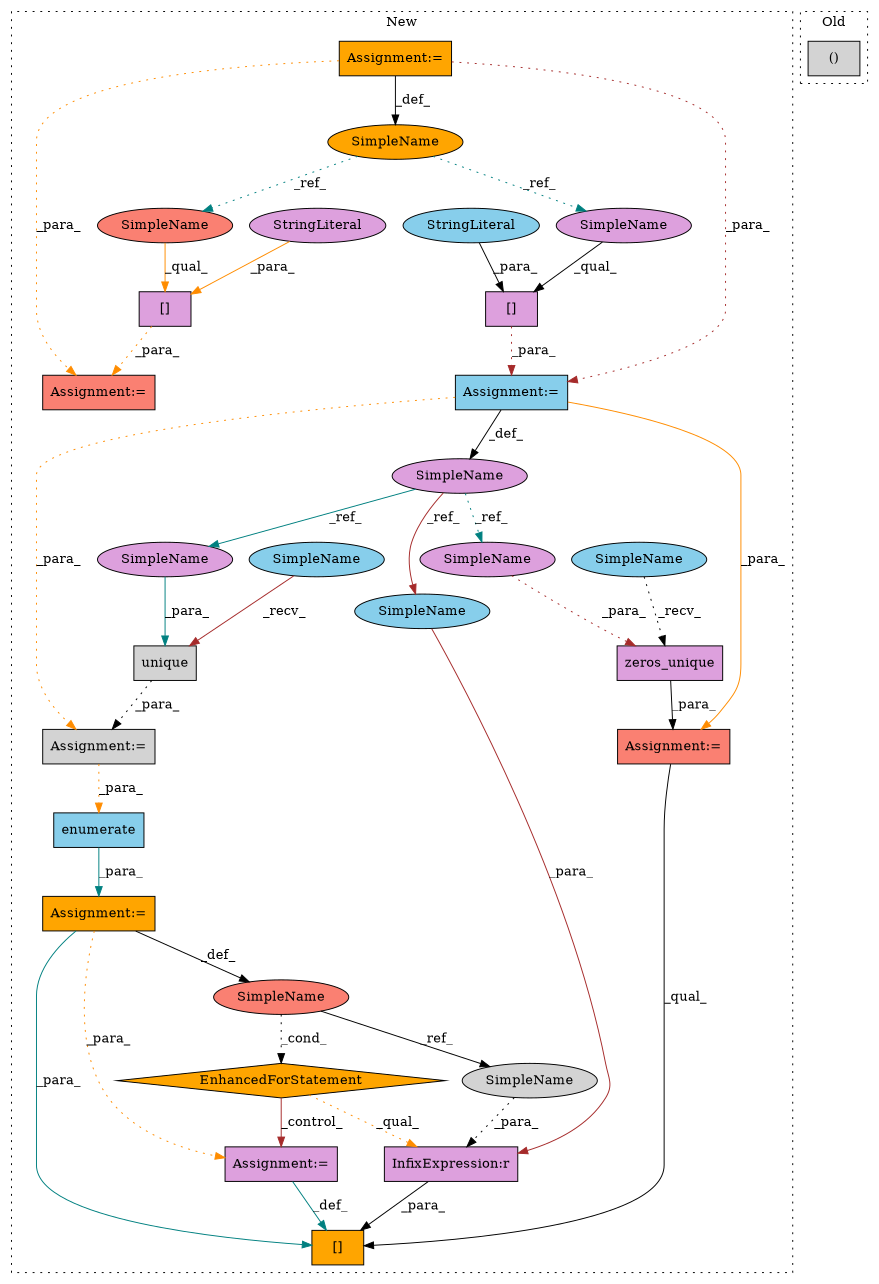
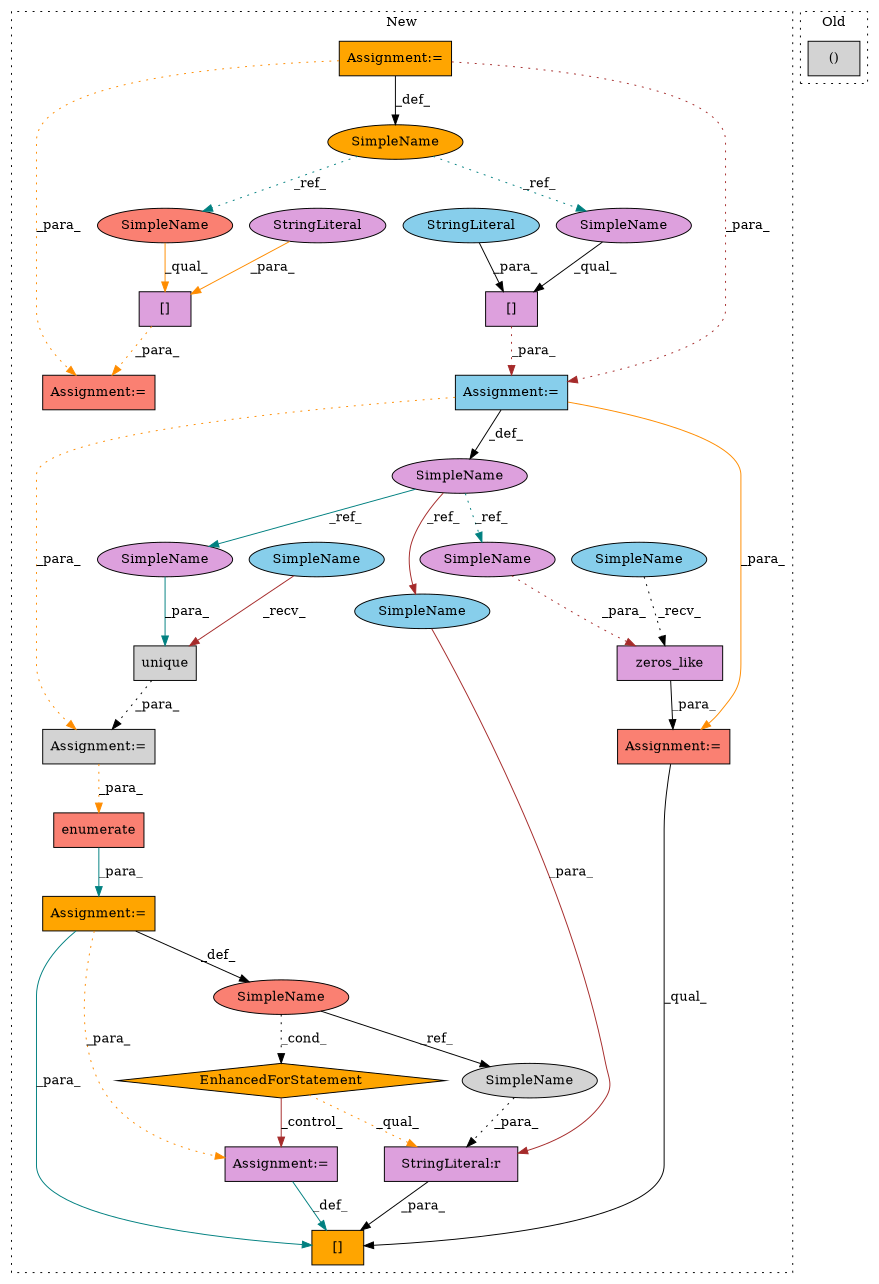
  digraph {
    node [a=42 fillcolor=plum l=1 s="1295,1394" shape=box style=filled]
    edge [color=black style=solid]
    n1 [a=32 fillcolor=lightgrey l="7,1" label=unique s="1235,1252"]
    n2 [a=7 fillcolor=orange l="63,2" label="Assignment:="]
    n3 [a=70 fillcolor=orange l="63,2" label=EnhancedForStatement shape=diamond]
-   n4 [a=27 l=4 label="InfixExpression:r" s=1417]
+   n4 [a=27 l=4 label="StringLiteral:r" s=1417]
    n5 [fillcolor=salmon l=8 label=SimpleName s=1362 shape=ellipse]
    n6 [l=10 label=SimpleName s=1185 shape=ellipse]
-   n7 [a=32 fillcolor=skyblue l="10,1" label=enumerate s="1373,1393"]
-   n8 [a=32 l="11,1" label=zeros_unique s="1267,1288"]
+   n7 [a=32 fillcolor=salmon l="10,1" label=enumerate s="1373,1393"]
+   n8 [a=32 l="11,1" label=zeros_like s="1267,1288"]
    n9 [a=2 fillcolor=orange l="2,1" label="[]" s="1404,1430"]
    n10 [a=7 fillcolor=lightgrey label="Assignment:=" s=1228]
    n11 [a=7 fillcolor=salmon label="Assignment:=" s=1260]
    n12 [a=7 label="Assignment:=" s=1431]
    n13 [a=7 fillcolor=orange label="Assignment:=" s=1125]
    n14 [a=2 l="7,1" label="[]" s="1453,1468"]
    n15 [fillcolor=orange l=6 label=SimpleName s=1119 shape=ellipse]
    n16 [a=2 l="7,1" label="[]" s="1196,1211"]
    n17 [a=7 fillcolor=salmon label="Assignment:=" s=1452]
    n18 [a=7 fillcolor=skyblue label="Assignment:=" s=1195]
    n19 [a=45 fillcolor=skyblue l=8 label=StringLiteral s=1203 shape=ellipse]
    n20 [a=45 l=8 label=StringLiteral s=1460 shape=ellipse]
    n21 [fillcolor=skyblue l=10 label=SimpleName s=1407 shape=ellipse]
    n22 [l=10 label=SimpleName s=1242 shape=ellipse]
    n23 [l=10 label=SimpleName s=1278 shape=ellipse]
    n24 [fillcolor=lightgrey l=8 label=SimpleName s=1421 shape=ellipse]
    n25 [fillcolor=salmon l=6 label=SimpleName s=1453 shape=ellipse]
    n26 [l=6 label=SimpleName s=1196 shape=ellipse]
    n27 [fillcolor=skyblue l=5 label=SimpleName s=1261 shape=ellipse]
    n28 [fillcolor=skyblue l=5 label=SimpleName s=1229 shape=ellipse]
    n29 [a=106 fillcolor=lightgrey l=21 label="()" s=1095]
    subgraph cluster_1 {
      label=New
      style=dotted
      n1
      n2
      n3
      n4
      n5
      n6
      n7
      n8
      n9
      n10
      n11
      n12
      n13
      n14
      n15
      n16
      n17
      n18
      n19
      n20
      n21
      n22
      n23
      n24
      n25
      n26
      n27
      n28
    }
    subgraph cluster_2 {
      label=Old
      style=dotted
      n29
    }
    n1 -> n10 [label=_para_ style=dotted]
    n2 -> n5 [label=_def_]
    n2 -> n9 [color=teal label=_para_]
    n2 -> n12 [color=darkorange label=_para_ style=dotted]
    n3 -> n4 [color=darkorange label=_qual_ style=dotted]
    n3 -> n12 [color=brown label=_control_]
    n4 -> n9 [label=_para_]
    n5 -> n3 [label=_cond_ style=dotted]
    n5 -> n24 [label=_ref_]
    n6 -> n21 [color=brown label=_ref_]
    n6 -> n22 [color=teal label=_ref_]
    n6 -> n23 [color=teal label=_ref_ style=dotted]
    n7 -> n2 [color=teal label=_para_]
    n8 -> n11 [label=_para_]
    n10 -> n7 [color=darkorange label=_para_ style=dotted]
    n11 -> n9 [label=_qual_]
    n12 -> n9 [color=teal label=_def_]
    n13 -> n15 [label=_def_]
    n13 -> n17 [color=darkorange label=_para_ style=dotted]
    n13 -> n18 [color=brown label=_para_ style=dotted]
    n14 -> n17 [color=darkorange label=_para_ style=dotted]
    n15 -> n25 [color=teal label=_ref_ style=dotted]
    n15 -> n26 [color=teal label=_ref_ style=dotted]
    n16 -> n18 [color=brown label=_para_ style=dotted]
    n18 -> n6 [label=_def_]
    n18 -> n10 [color=darkorange label=_para_ style=dotted]
    n18 -> n11 [color=darkorange label=_para_]
    n19 -> n16 [label=_para_]
    n20 -> n14 [color=darkorange label=_para_]
    n21 -> n4 [color=brown label=_para_]
    n22 -> n1 [color=teal label=_para_]
    n23 -> n8 [color=brown label=_para_ style=dotted]
    n24 -> n4 [label=_para_ style=dotted]
    n25 -> n14 [color=darkorange label=_qual_]
    n26 -> n16 [label=_qual_]
    n27 -> n8 [label=_recv_ style=dotted]
    n28 -> n1 [color=brown label=_recv_]
  }
